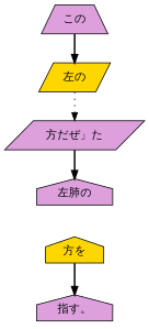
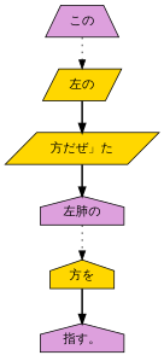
  digraph {
    node [fillcolor=gold shape=house style=filled]
    edge [style=bold]
-   n1 [fillcolor=plum label="方だぜ」た" shape=parallelogram]
+   n1 [label="方だぜ」た" shape=parallelogram]
    n2 [fillcolor=plum label="左肺の"]
    n3 [fillcolor=plum label="この" shape=trapezium]
    n4 [label="左の" shape=parallelogram]
    n5 [label="方を"]
    n6 [fillcolor=plum label="指す。"]
    n1 -> n2
-   n3 -> n4
-   n4 -> n1 [style=dotted]
+   n2 -> n5 [style=dotted]
+   n3 -> n4 [style=dotted]
+   n4 -> n1
    n5 -> n6
  }
